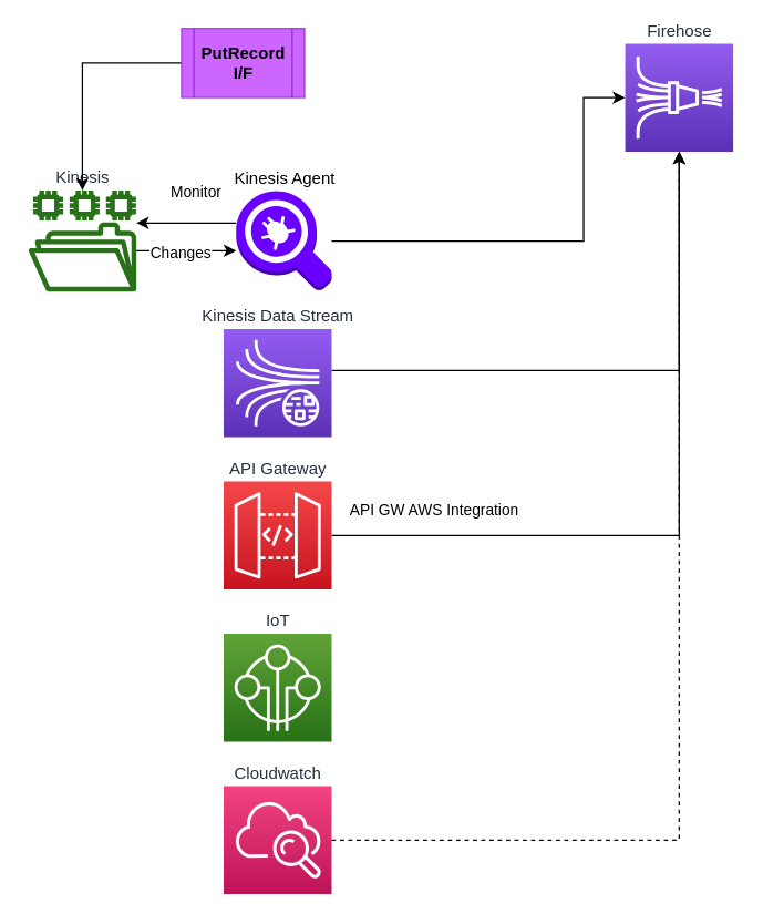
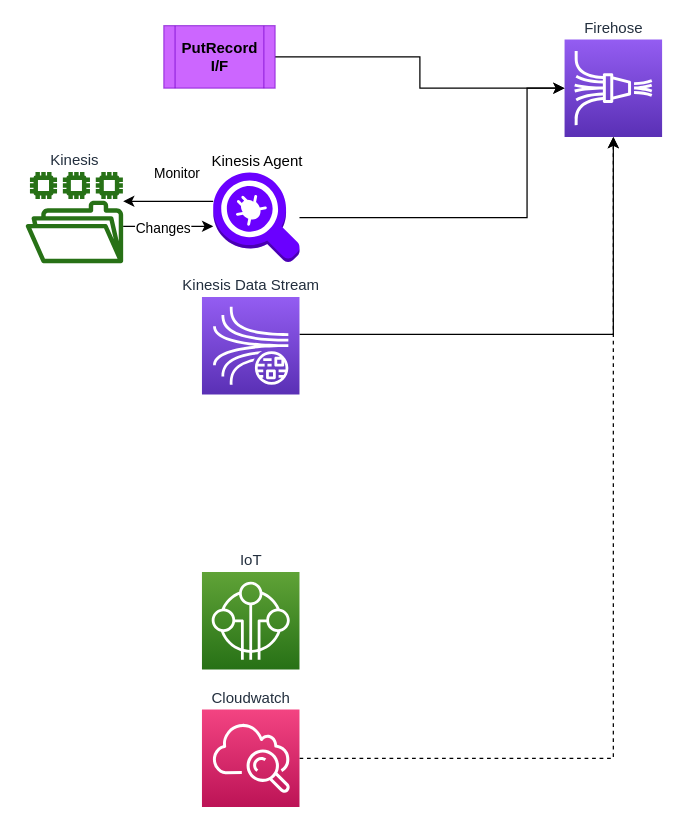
  <mxCell id="0" />
  <mxCell id="1" parent="0" />
  <mxCell id="2" style="edgeStyle=orthogonalEdgeStyle;rounded=0;orthogonalLoop=1;jettySize=auto;html=1;fontColor=#000000;labelPosition=center;verticalLabelPosition=top;align=center;verticalAlign=bottom;" edge="1" parent="1" source="3" target="4"><mxGeometry relative="1" as="geometry"><Array as="points"><mxPoint x="490" y="267" /></Array></mxGeometry></mxCell>
  <mxCell id="3" value="Kinesis Data Stream" style="outlineConnect=0;fontColor=#232F3E;gradientColor=#945DF2;gradientDirection=north;fillColor=#5A30B5;strokeColor=#ffffff;dashed=0;verticalLabelPosition=top;verticalAlign=bottom;align=center;html=1;fontSize=12;fontStyle=0;aspect=fixed;shape=mxgraph.aws4.resourceIcon;resIcon=mxgraph.aws4.kinesis_data_streams;labelPosition=center;" vertex="1" parent="1"><mxGeometry x="161" y="237" width="78" height="78" as="geometry" /></mxCell>
  <mxCell id="4" value="Firehose" style="outlineConnect=0;fontColor=#232F3E;gradientColor=#945DF2;gradientDirection=north;fillColor=#5A30B5;strokeColor=#ffffff;dashed=0;verticalLabelPosition=top;verticalAlign=bottom;align=center;html=1;fontSize=12;fontStyle=0;aspect=fixed;shape=mxgraph.aws4.resourceIcon;resIcon=mxgraph.aws4.kinesis_data_firehose;labelPosition=center;" vertex="1" parent="1"><mxGeometry x="451" y="31" width="78" height="78" as="geometry" /></mxCell>
  <mxCell id="5" style="edgeStyle=orthogonalEdgeStyle;rounded=0;orthogonalLoop=1;jettySize=auto;html=1;fontColor=#000000;dashed=1;" edge="1" parent="1" source="6" target="4"><mxGeometry relative="1" as="geometry" /></mxCell>
  <mxCell id="6" value="Cloudwatch" style="outlineConnect=0;fontColor=#232F3E;gradientColor=#F34482;gradientDirection=north;fillColor=#BC1356;strokeColor=#ffffff;dashed=0;verticalLabelPosition=top;verticalAlign=bottom;align=center;html=1;fontSize=12;fontStyle=0;aspect=fixed;shape=mxgraph.aws4.resourceIcon;resIcon=mxgraph.aws4.cloudwatch;labelPosition=center;" vertex="1" parent="1"><mxGeometry x="161" y="567" width="78" height="78" as="geometry" /></mxCell>
- <mxCell id="7" value="API GW AWS Integration" style="edgeStyle=orthogonalEdgeStyle;rounded=0;orthogonalLoop=1;jettySize=auto;html=1;fontColor=#000000;labelPosition=center;verticalLabelPosition=top;align=center;verticalAlign=bottom;" edge="1" parent="1" source="8" target="4"><mxGeometry x="-0.721" y="9" relative="1" as="geometry"><Array as="points"><mxPoint x="490" y="386" /></Array><mxPoint as="offset" /></mxGeometry></mxCell>
- <mxCell id="8" value="API Gateway" style="outlineConnect=0;fontColor=#232F3E;gradientColor=#F54749;gradientDirection=north;fillColor=#C7131F;strokeColor=#ffffff;dashed=0;verticalLabelPosition=top;verticalAlign=bottom;align=center;html=1;fontSize=12;fontStyle=0;aspect=fixed;shape=mxgraph.aws4.resourceIcon;resIcon=mxgraph.aws4.api_gateway;labelPosition=center;" vertex="1" parent="1"><mxGeometry x="161" y="347" width="78" height="78" as="geometry" /></mxCell>
  <mxCell id="9" value="IoT" style="outlineConnect=0;fontColor=#232F3E;gradientColor=#60A337;gradientDirection=north;fillColor=#277116;strokeColor=#ffffff;dashed=0;verticalLabelPosition=top;verticalAlign=bottom;align=center;html=1;fontSize=12;fontStyle=0;aspect=fixed;shape=mxgraph.aws4.resourceIcon;resIcon=mxgraph.aws4.internet_of_things;labelPosition=center;" vertex="1" parent="1"><mxGeometry x="161" y="457" width="78" height="78" as="geometry" /></mxCell>
  <mxCell id="10" value="Monitor" style="edgeStyle=orthogonalEdgeStyle;rounded=0;orthogonalLoop=1;jettySize=auto;html=1;fontColor=#000000;labelPosition=center;verticalLabelPosition=top;align=center;verticalAlign=bottom;" edge="1" parent="1" source="12" target="14"><mxGeometry x="-0.196" y="-14" relative="1" as="geometry"><Array as="points"><mxPoint x="120" y="160.5" /><mxPoint x="120" y="160.5" /></Array><mxPoint as="offset" /></mxGeometry></mxCell>
  <mxCell id="11" style="edgeStyle=orthogonalEdgeStyle;rounded=0;orthogonalLoop=1;jettySize=auto;html=1;fontColor=#000000;labelPosition=center;verticalLabelPosition=top;align=center;verticalAlign=bottom;" edge="1" parent="1" source="12" target="4"><mxGeometry relative="1" as="geometry"><Array as="points"><mxPoint x="421" y="174" /><mxPoint x="421" y="70" /></Array></mxGeometry></mxCell>
  <mxCell id="12" value="Kinesis Agent" style="outlineConnect=0;dashed=0;verticalLabelPosition=top;verticalAlign=bottom;align=center;html=1;shape=mxgraph.aws3.agent;fillColor=#6a00ff;strokeColor=#3700CC;fontColor=#000000;labelPosition=center;" vertex="1" parent="1"><mxGeometry x="170" y="137.5" width="69" height="72" as="geometry" /></mxCell>
  <mxCell id="13" value="Changes" style="edgeStyle=orthogonalEdgeStyle;rounded=0;orthogonalLoop=1;jettySize=auto;html=1;fontColor=#000000;labelPosition=center;verticalLabelPosition=top;align=center;verticalAlign=bottom;" edge="1" parent="1" source="14" target="12"><mxGeometry x="-0.109" y="-10" relative="1" as="geometry"><Array as="points"><mxPoint x="140" y="180.5" /><mxPoint x="140" y="180.5" /></Array><mxPoint as="offset" /></mxGeometry></mxCell>
  <mxCell id="14" value="Kinesis" style="outlineConnect=0;fontColor=#232F3E;gradientColor=none;fillColor=#277116;strokeColor=none;dashed=0;verticalLabelPosition=top;verticalAlign=bottom;align=center;html=1;fontSize=12;fontStyle=0;aspect=fixed;pointerEvents=1;shape=mxgraph.aws4.file_system;labelPosition=center;" vertex="1" parent="1"><mxGeometry x="20" y="137" width="78" height="73" as="geometry" /></mxCell>
- <mxCell id="15" style="edgeStyle=orthogonalEdgeStyle;rounded=0;orthogonalLoop=1;jettySize=auto;html=1;fontColor=#000000;labelPosition=center;verticalLabelPosition=top;align=center;verticalAlign=bottom;" edge="1" parent="1" source="16" target="14"><mxGeometry relative="1" as="geometry" /></mxCell>
+ <mxCell id="15" style="edgeStyle=orthogonalEdgeStyle;rounded=0;orthogonalLoop=1;jettySize=auto;html=1;fontColor=#000000;labelPosition=center;verticalLabelPosition=top;align=center;verticalAlign=bottom;" edge="1" parent="1" source="16" target="4"><mxGeometry relative="1" as="geometry" /></mxCell>
  <mxCell id="16" value="PutRecord&lt;br&gt;I/F" style="shape=process;whiteSpace=wrap;html=1;backgroundOutline=1;fillColor=#aa00ff;strokeColor=#7700CC;fontColor=#000000;fontStyle=1;labelPosition=center;verticalLabelPosition=middle;align=center;verticalAlign=middle;opacity=60;" vertex="1" parent="1"><mxGeometry x="130.5" y="20" width="89" height="50" as="geometry" /></mxCell>
